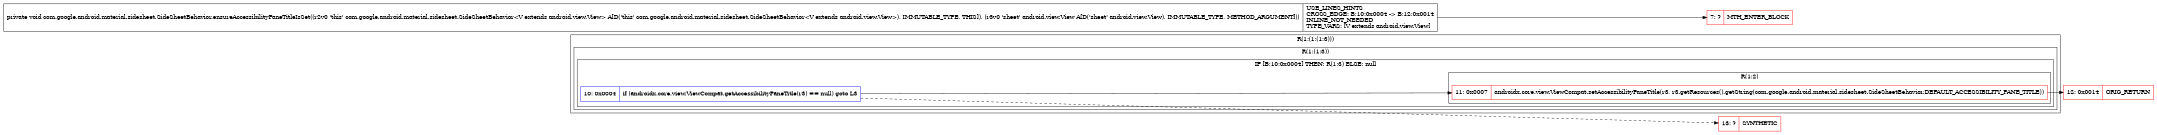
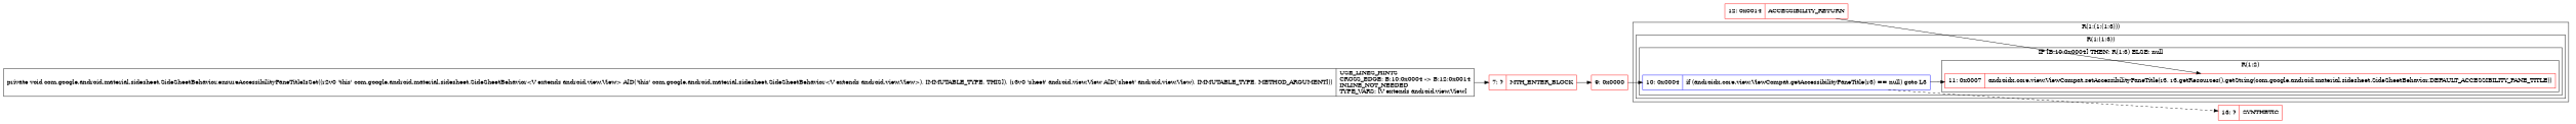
  digraph {
    rankdir=LR
    node [color=red shape=record]
    n1 [label="{11\:\ 0x0007|androidx.core.view.ViewCompat.setAccessibilityPaneTitle(r3, r3.getResources().getString(com.google.android.material.sidesheet.SideSheetBehavior.DEFAULT_ACCESSIBILITY_PANE_TITLE))\l}"]
    n2 [color=blue label="{10\:\ 0x0004|if (androidx.core.view.ViewCompat.getAccessibilityPaneTitle(r3) == null) goto L3\l}"]
-   n3 [label="{12\:\ 0x0014|ORIG_RETURN\l}"]
+   n3 [label="{12\:\ 0x0014|ACCESSIBILITY_RETURN\l}"]
    n4 [label="{13\:\ ?|SYNTHETIC\l}"]
    n5 [label="{7\:\ ?|MTH_ENTER_BLOCK\l}"]
+   n6 [label="{9\:\ 0x0000}"]
    n7 [label="{private void com.google.android.material.sidesheet.SideSheetBehavior.ensureAccessibilityPaneTitleIsSet((r2v0 'this' com.google.android.material.sidesheet.SideSheetBehavior\<V extends android.view.View\> A[D('this' com.google.android.material.sidesheet.SideSheetBehavior\<V extends android.view.View\>), IMMUTABLE_TYPE, THIS]), (r3v0 'sheet' android.view.View A[D('sheet' android.view.View), IMMUTABLE_TYPE, METHOD_ARGUMENT]))  | USE_LINES_HINTS\lCROSS_EDGE: B:10:0x0004 \-\> B:12:0x0014\lINLINE_NOT_NEEDED\lTYPE_VARS: [V extends android.view.View]\l}" color=""]
    subgraph cluster_1 {
      label="R(1:(1:(1:3)))"
      subgraph cluster_2 {
        label="R(1:(1:3))"
        subgraph cluster_3 {
          label="IF [B:10:0x0004] THEN: R(1:3) ELSE: null"
          n2
          subgraph cluster_4 {
            label="R(1:2)"
            n1
          }
        }
      }
    }
-   n1 -> n3
+   n3 -> n1
    n2 -> n1
    n2 -> n4 [style=dashed]
+   n5 -> n6
+   n6 -> n2
    n7 -> n5
  }
